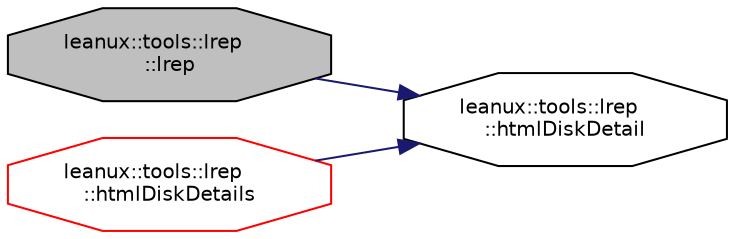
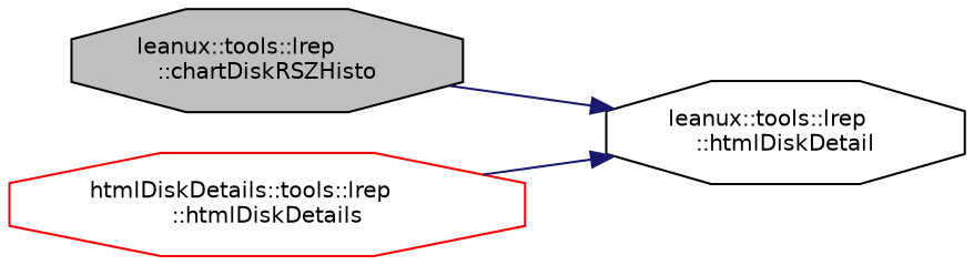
  digraph {
    rankdir=RL
    node [color=black fontname=Helvetica fontsize=10 shape=octagon]
    edge [color=midnightblue dir=back fontname=Helvetica fontsize=10 labelfontname=Helvetica labelfontsize=10 style=solid]
-   n1 [fillcolor=grey75 fontcolor=black height=0.2 label="leanux::tools::lrep\l::lrep" style=filled width=0.4]
+   n1 [fillcolor=grey75 fontcolor=black height=0.2 label="leanux::tools::lrep\l::chartDiskRSZHisto" style=filled width=0.4]
    n2 [height=0.2 label="leanux::tools::lrep\l::htmlDiskDetail" width=0.4]
-   n3 [color=red height=0.2 label="leanux::tools::lrep\l::htmlDiskDetails" width=0.4]
+   n3 [color=red height=0.2 label="htmlDiskDetails::tools::lrep\l::htmlDiskDetails" width=0.4]
    n2 -> n1
    n2 -> n3
  }
